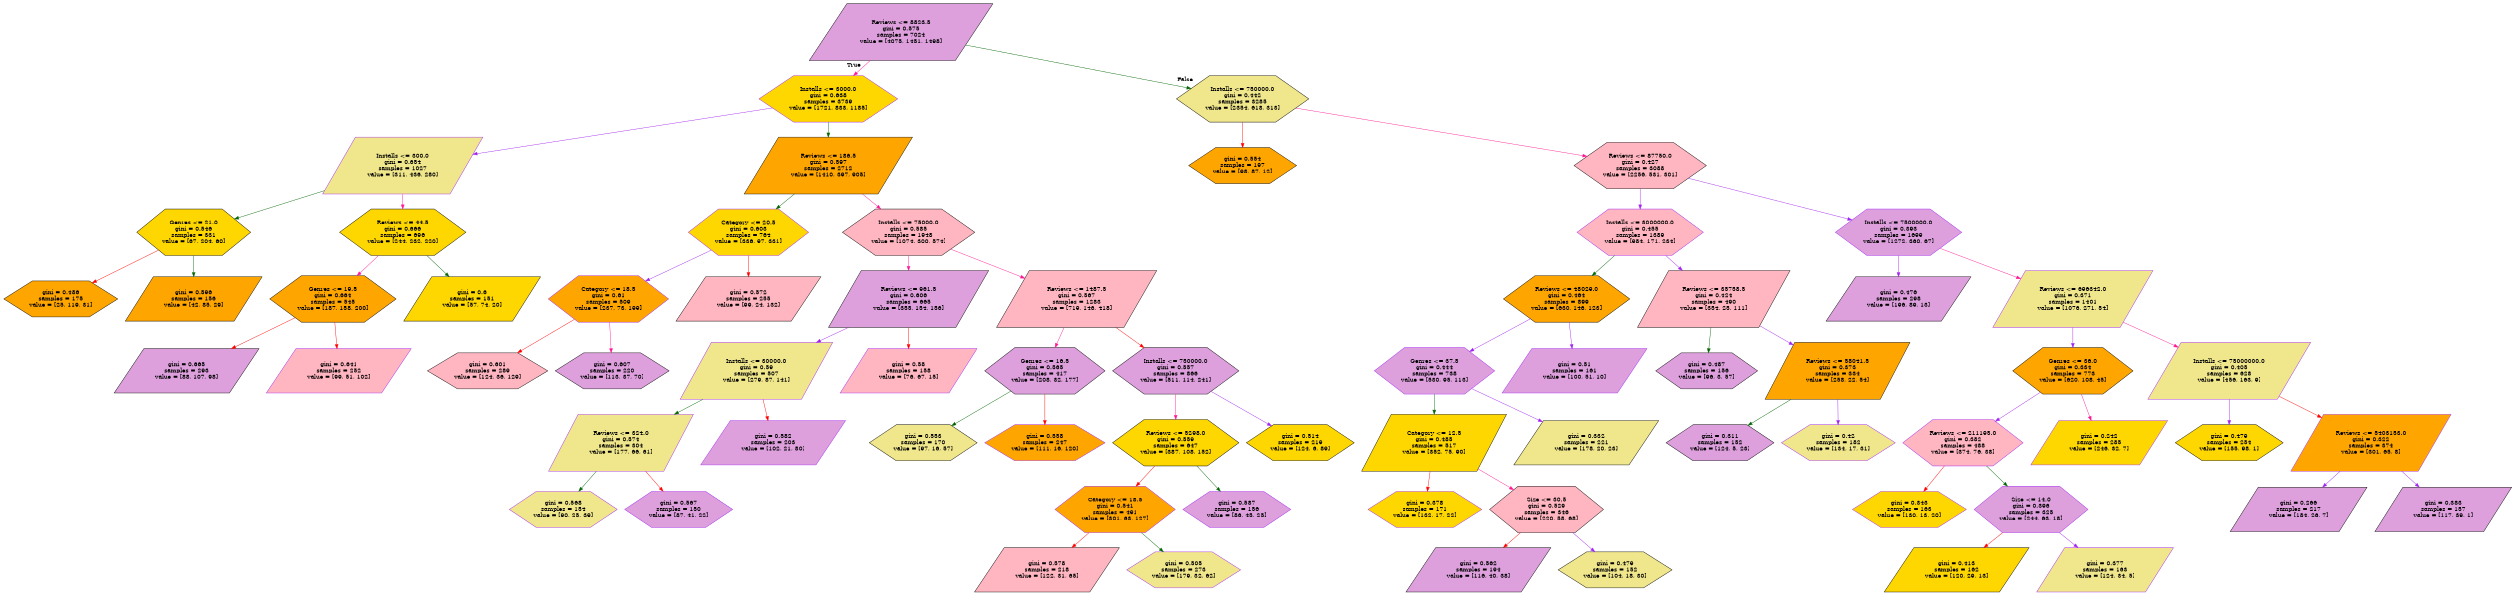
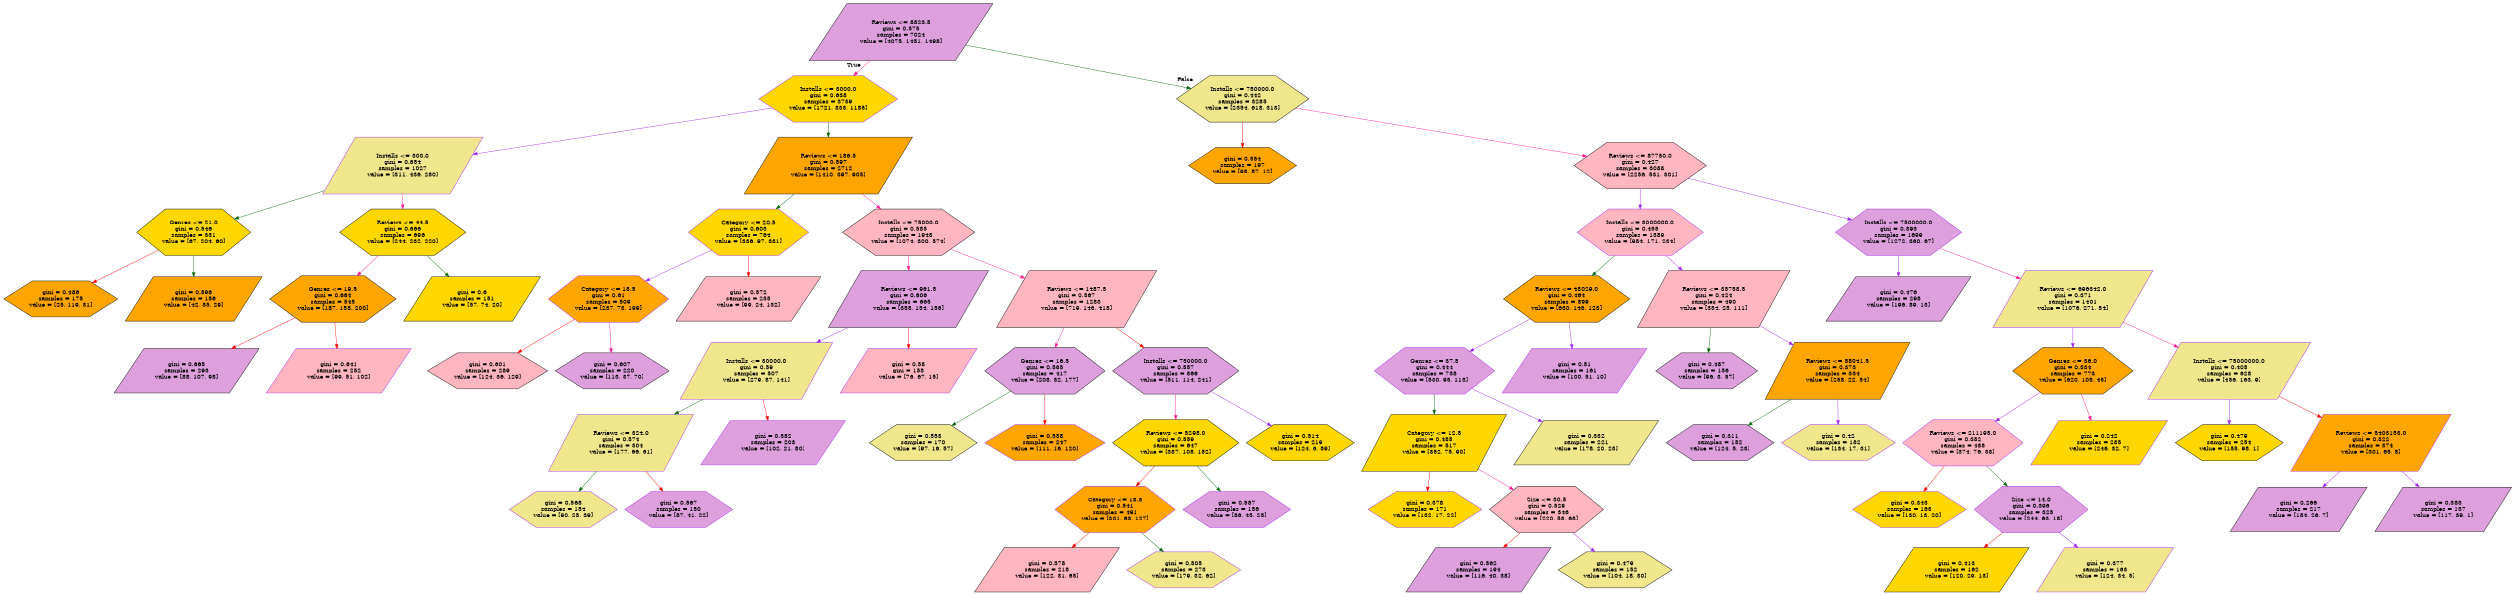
  digraph {
    node [color=black fillcolor=plum shape=hexagon style=filled]
    edge [color=purple]
    n1 [label="Reviews <= 8823.5\ngini = 0.575\nsamples = 7024\nvalue = [4075, 1451, 1498]" shape=parallelogram]
    n2 [color=purple fillcolor=gold label="Installs <= 3000.0\ngini = 0.638\nsamples = 3739\nvalue = [1721, 833, 1185]"]
    n3 [fillcolor=khaki label="Installs <= 750000.0\ngini = 0.442\nsamples = 3285\nvalue = [2354, 618, 313]"]
    n4 [color=purple fillcolor=khaki label="Installs <= 300.0\ngini = 0.654\nsamples = 1027\nvalue = [311, 436, 280]" shape=parallelogram]
    n5 [fillcolor=orange label="Reviews <= 186.5\ngini = 0.597\nsamples = 2712\nvalue = [1410, 397, 905]" shape=parallelogram]
    n6 [fillcolor=orange label="gini = 0.554\nsamples = 197\nvalue = [98, 87, 12]"]
    n7 [fillcolor=lightpink label="Reviews <= 87750.0\ngini = 0.427\nsamples = 3088\nvalue = [2256, 531, 301]"]
    n8 [fillcolor=gold label="Genres <= 21.0\ngini = 0.546\nsamples = 331\nvalue = [67, 204, 60]"]
    n9 [fillcolor=gold label="Reviews <= 44.5\ngini = 0.666\nsamples = 696\nvalue = [244, 232, 220]"]
    n10 [color=purple fillcolor=gold label="Category <= 20.5\ngini = 0.603\nsamples = 764\nvalue = [336, 97, 331]"]
    n11 [fillcolor=lightpink label="Installs <= 75000.0\ngini = 0.585\nsamples = 1948\nvalue = [1074, 300, 574]"]
    n12 [fillcolor=orange label="gini = 0.486\nsamples = 175\nvalue = [25, 119, 31]"]
    n13 [fillcolor=orange label="gini = 0.596\nsamples = 156\nvalue = [42, 85, 29]" shape=parallelogram]
    n14 [fillcolor=orange label="Genres <= 19.5\ngini = 0.664\nsamples = 545\nvalue = [187, 158, 200]"]
    n15 [fillcolor=gold label="gini = 0.6\nsamples = 151\nvalue = [57, 74, 20]" shape=parallelogram]
    n16 [label="gini = 0.665\nsamples = 293\nvalue = [88, 107, 98]" shape=parallelogram]
    n17 [color=purple fillcolor=lightpink label="gini = 0.641\nsamples = 252\nvalue = [99, 51, 102]" shape=parallelogram]
    n18 [color=purple fillcolor=orange label="Category <= 18.5\ngini = 0.61\nsamples = 509\nvalue = [237, 73, 199]"]
    n19 [fillcolor=lightpink label="gini = 0.572\nsamples = 255\nvalue = [99, 24, 132]" shape=parallelogram]
    n20 [label="Reviews <= 961.5\ngini = 0.606\nsamples = 665\nvalue = [355, 154, 156]" shape=parallelogram]
    n21 [fillcolor=lightpink label="Reviews <= 1487.5\ngini = 0.567\nsamples = 1283\nvalue = [719, 146, 418]" shape=parallelogram]
    n22 [fillcolor=lightpink label="gini = 0.601\nsamples = 289\nvalue = [124, 36, 129]"]
    n23 [label="gini = 0.607\nsamples = 220\nvalue = [113, 37, 70]"]
    n24 [color=purple fillcolor=khaki label="Installs <= 30000.0\ngini = 0.59\nsamples = 507\nvalue = [279, 87, 141]" shape=parallelogram]
-   n25 [color=purple fillcolor=lightpink label="gini = 0.58\nsamples = 158\nvalue = [76, 67, 15]" shape=parallelogram]
+   n25 [color=purple fillcolor=lightpink label="gini = 0.58\ngini = 158\nvalue = [76, 67, 15]" shape=parallelogram]
    n26 [label="Genres <= 16.5\ngini = 0.565\nsamples = 417\nvalue = [208, 32, 177]"]
    n27 [label="Installs <= 750000.0\ngini = 0.557\nsamples = 866\nvalue = [511, 114, 241]"]
    n28 [color=purple fillcolor=khaki label="Reviews <= 324.0\ngini = 0.574\nsamples = 304\nvalue = [177, 66, 61]" shape=parallelogram]
    n29 [color=purple label="gini = 0.582\nsamples = 203\nvalue = [102, 21, 80]" shape=parallelogram]
    n30 [color=purple fillcolor=khaki label="gini = 0.568\nsamples = 154\nvalue = [90, 25, 39]"]
    n31 [color=purple label="gini = 0.567\nsamples = 150\nvalue = [87, 41, 22]"]
    n32 [fillcolor=khaki label="gini = 0.553\nsamples = 170\nvalue = [97, 16, 57]"]
    n33 [color=purple fillcolor=orange label="gini = 0.558\nsamples = 247\nvalue = [111, 16, 120]"]
    n34 [fillcolor=gold label="Reviews <= 5298.0\ngini = 0.559\nsamples = 647\nvalue = [387, 108, 152]"]
    n35 [fillcolor=gold label="gini = 0.514\nsamples = 219\nvalue = [124, 6, 89]"]
    n36 [color=purple fillcolor=orange label="Category <= 18.5\ngini = 0.541\nsamples = 491\nvalue = [301, 63, 127]"]
    n37 [color=purple label="gini = 0.587\nsamples = 156\nvalue = [86, 45, 25]"]
    n38 [fillcolor=lightpink label="gini = 0.578\nsamples = 218\nvalue = [122, 31, 65]" shape=parallelogram]
    n39 [color=purple fillcolor=khaki label="gini = 0.505\nsamples = 273\nvalue = [179, 32, 62]"]
    n40 [color=purple fillcolor=lightpink label="Installs <= 3000000.0\ngini = 0.455\nsamples = 1389\nvalue = [984, 171, 234]"]
    n41 [color=purple label="Installs <= 7500000.0\ngini = 0.393\nsamples = 1699\nvalue = [1272, 360, 67]"]
    n42 [fillcolor=orange label="Reviews <= 48029.0\ngini = 0.464\nsamples = 899\nvalue = [630, 146, 123]"]
    n43 [fillcolor=lightpink label="Reviews <= 35758.5\ngini = 0.424\nsamples = 490\nvalue = [354, 25, 111]" shape=parallelogram]
    n44 [label="gini = 0.476\nsamples = 298\nvalue = [196, 89, 13]" shape=parallelogram]
    n45 [color=purple fillcolor=khaki label="Reviews <= 696342.0\ngini = 0.371\nsamples = 1401\nvalue = [1076, 271, 54]" shape=parallelogram]
    n46 [color=purple label="Genres <= 37.5\ngini = 0.444\nsamples = 738\nvalue = [530, 95, 113]"]
    n47 [color=purple label="gini = 0.51\nsamples = 161\nvalue = [100, 51, 10]" shape=parallelogram]
    n48 [label="gini = 0.487\nsamples = 156\nvalue = [96, 3, 57]"]
    n49 [fillcolor=orange label="Reviews <= 58041.5\ngini = 0.373\nsamples = 334\nvalue = [258, 22, 54]" shape=parallelogram]
    n50 [fillcolor=gold label="Category <= 12.5\ngini = 0.485\nsamples = 517\nvalue = [352, 75, 90]" shape=parallelogram]
    n51 [fillcolor=khaki label="gini = 0.332\nsamples = 221\nvalue = [178, 20, 23]" shape=parallelogram]
    n52 [color=purple fillcolor=gold label="gini = 0.378\nsamples = 171\nvalue = [132, 17, 22]"]
    n53 [fillcolor=lightpink label="Size <= 30.5\ngini = 0.529\nsamples = 346\nvalue = [220, 58, 68]"]
    n54 [label="gini = 0.562\nsamples = 194\nvalue = [116, 40, 38]" shape=parallelogram]
    n55 [fillcolor=khaki label="gini = 0.479\nsamples = 152\nvalue = [104, 18, 30]"]
    n56 [label="gini = 0.311\nsamples = 152\nvalue = [124, 5, 23]"]
    n57 [color=purple fillcolor=khaki label="gini = 0.42\nsamples = 182\nvalue = [134, 17, 31]"]
    n58 [fillcolor=orange label="Genres <= 36.0\ngini = 0.334\nsamples = 773\nvalue = [620, 108, 45]"]
    n59 [color=purple fillcolor=khaki label="Installs <= 75000000.0\ngini = 0.405\nsamples = 628\nvalue = [456, 163, 9]" shape=parallelogram]
    n60 [color=purple fillcolor=lightpink label="Reviews <= 211195.0\ngini = 0.382\nsamples = 488\nvalue = [374, 76, 38]"]
    n61 [color=purple fillcolor=gold label="gini = 0.242\nsamples = 285\nvalue = [246, 32, 7]" shape=parallelogram]
    n62 [fillcolor=gold label="gini = 0.479\nsamples = 254\nvalue = [155, 98, 1]"]
    n63 [color=purple fillcolor=orange label="Reviews <= 5403153.0\ngini = 0.322\nsamples = 374\nvalue = [301, 65, 8]" shape=parallelogram]
    n64 [color=purple fillcolor=gold label="gini = 0.343\nsamples = 163\nvalue = [130, 13, 20]"]
    n65 [color=purple label="Size <= 14.0\ngini = 0.396\nsamples = 325\nvalue = [244, 63, 18]"]
    n66 [fillcolor=gold label="gini = 0.413\nsamples = 162\nvalue = [120, 29, 13]" shape=parallelogram]
    n67 [color=purple fillcolor=khaki label="gini = 0.377\nsamples = 163\nvalue = [124, 34, 5]" shape=parallelogram]
    n68 [label="gini = 0.266\nsamples = 217\nvalue = [184, 26, 7]" shape=parallelogram]
    n69 [label="gini = 0.383\nsamples = 157\nvalue = [117, 39, 1]" shape=parallelogram]
    n1 -> n2 [color=deeppink headlabel=True labelangle=45 labeldistance=2.5]
    n1 -> n3 [color=darkgreen headlabel=False labelangle=-45 labeldistance=2.5]
    n2 -> n4
    n2 -> n5 [color=darkgreen]
    n3 -> n6 [color=red]
    n3 -> n7 [color=deeppink]
    n4 -> n8 [color=darkgreen]
    n4 -> n9 [color=deeppink]
    n5 -> n10 [color=darkgreen]
    n5 -> n11 [color=deeppink]
    n7 -> n40
    n7 -> n41
    n8 -> n12 [color=red]
    n8 -> n13 [color=darkgreen]
    n9 -> n14 [color=deeppink]
    n9 -> n15 [color=darkgreen]
    n10 -> n18
    n10 -> n19 [color=red]
    n11 -> n20 [color=deeppink]
    n11 -> n21 [color=deeppink]
    n14 -> n16 [color=red]
    n14 -> n17 [color=red]
    n18 -> n22 [color=red]
    n18 -> n23 [color=deeppink]
    n20 -> n24
    n20 -> n25 [color=red]
    n21 -> n26 [color=deeppink]
    n21 -> n27 [color=red]
    n24 -> n28 [color=darkgreen]
    n24 -> n29 [color=red]
    n26 -> n32 [color=darkgreen]
    n26 -> n33 [color=red]
    n27 -> n34 [color=deeppink]
    n27 -> n35
    n28 -> n30 [color=darkgreen]
    n28 -> n31 [color=red]
    n34 -> n36 [color=red]
    n34 -> n37 [color=darkgreen]
    n36 -> n38 [color=red]
    n36 -> n39 [color=darkgreen]
    n40 -> n42 [color=darkgreen]
    n40 -> n43
    n41 -> n44
    n41 -> n45 [color=deeppink]
    n42 -> n46
    n42 -> n47
    n43 -> n48 [color=darkgreen]
    n43 -> n49
    n45 -> n58
    n45 -> n59 [color=deeppink]
    n46 -> n50 [color=darkgreen]
    n46 -> n51
    n49 -> n56 [color=darkgreen]
    n49 -> n57
    n50 -> n52 [color=red]
    n50 -> n53 [color=deeppink]
    n53 -> n54 [color=red]
    n53 -> n55
    n58 -> n60
    n58 -> n61 [color=deeppink]
    n59 -> n62
    n59 -> n63 [color=red]
    n60 -> n64 [color=red]
    n60 -> n65 [color=darkgreen]
    n63 -> n68
    n63 -> n69
    n65 -> n66 [color=red]
    n65 -> n67
  }
